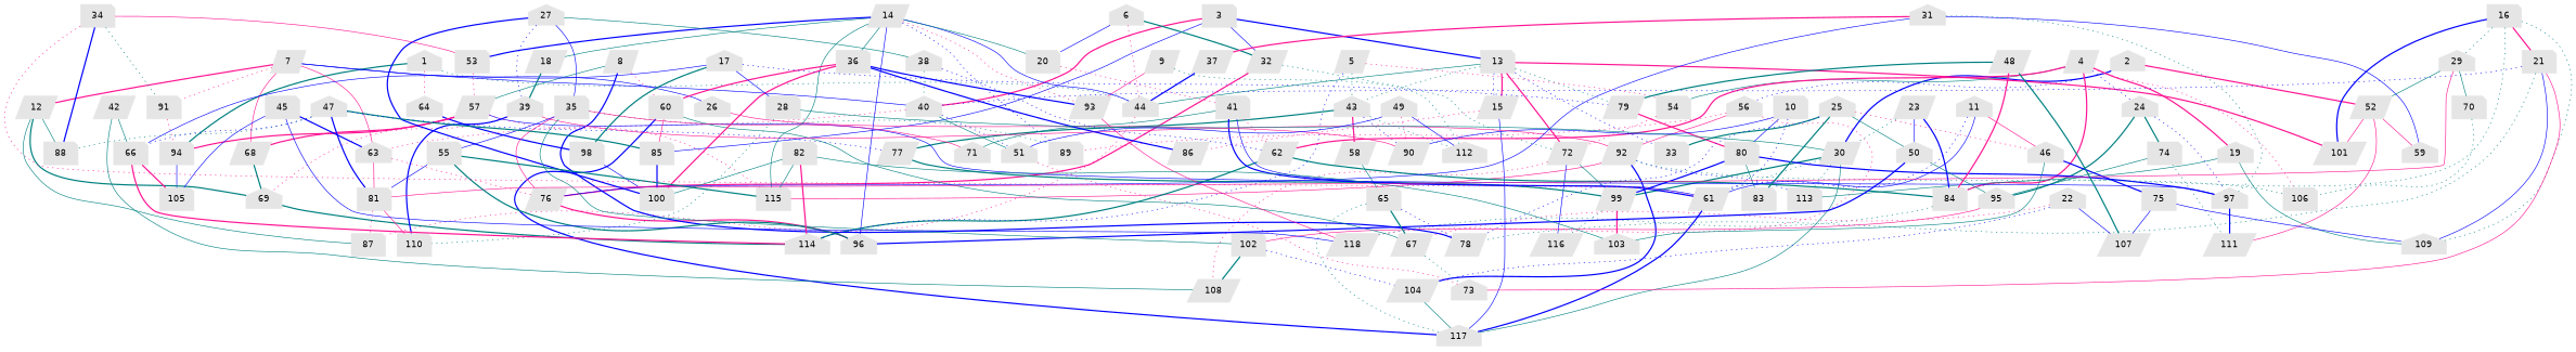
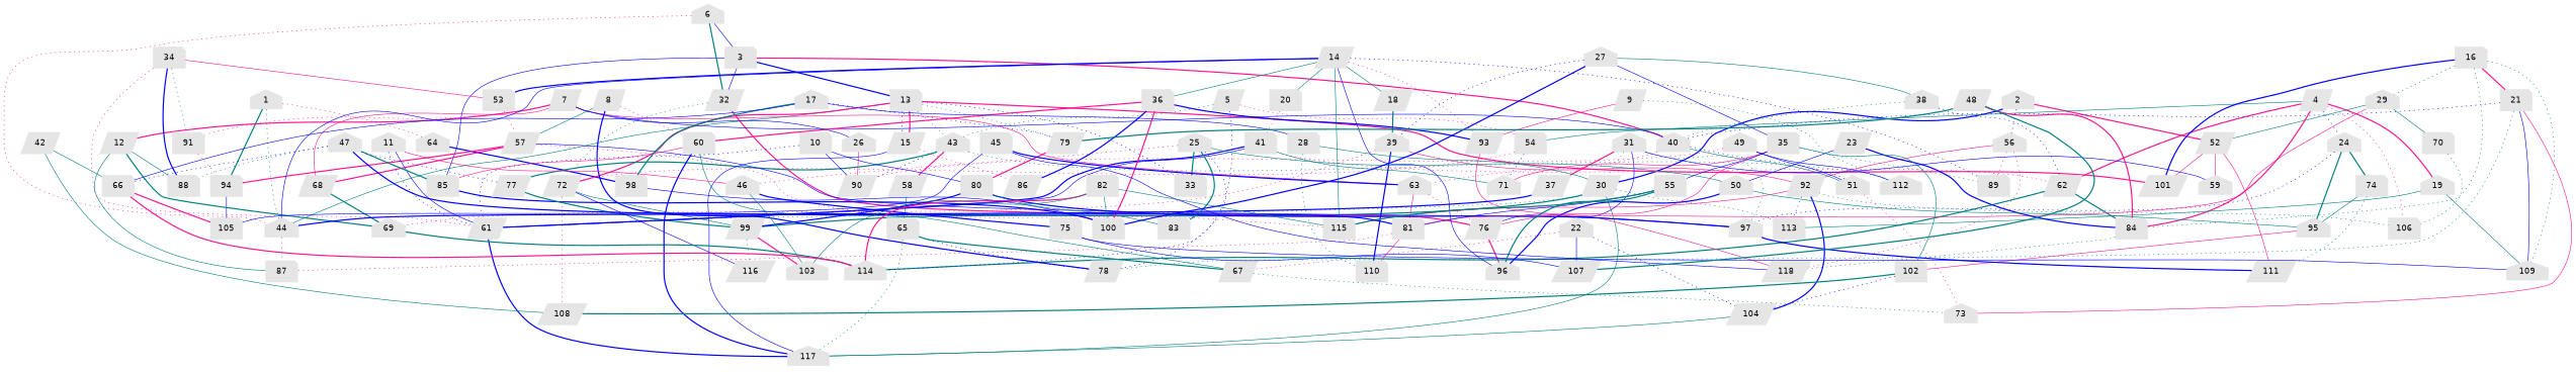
  graph {
    fontname="DejaVu Sans"
    node [color=gray90 fontname="DejaVu Sans" shape=note style=filled]
    edge [color=teal fontname="DejaVu Sans" style=solid]
    1 [shape=house]
    44 [shape=house]
    64 [shape=house]
    94
    87
    98
    105
    2 [shape=house]
    30 [shape=parallelogram]
    52 [shape=parallelogram]
    56 [shape=house]
    61 [shape=parallelogram]
    117 [shape=house]
    113
    99 [shape=parallelogram]
    101 [shape=parallelogram]
    59 [shape=house]
    111 [shape=parallelogram]
    89
    92 [shape=parallelogram]
    118 [shape=parallelogram]
    3
    13
    32 [shape=parallelogram]
    40 [shape=house]
    85
    43 [shape=house]
    15 [shape=parallelogram]
    33
    72 [shape=parallelogram]
    79 [shape=parallelogram]
    76 [shape=parallelogram]
    63 [shape=house]
    51 [shape=house]
    100
    4 [shape=parallelogram]
    19 [shape=house]
    24 [shape=house]
    54
    62 [shape=parallelogram]
    84
    106
    109 [shape=house]
    74
    95 [shape=house]
    97 [shape=house]
    71 [shape=house]
    114 [shape=house]
    5 [shape=parallelogram]
    112 [shape=house]
    90 [shape=parallelogram]
    58 [shape=parallelogram]
    77 [shape=parallelogram]
    6 [shape=house]
    20
    41
    7 [shape=parallelogram]
    12 [shape=parallelogram]
    26 [shape=house]
    68 [shape=parallelogram]
    91
    69 [shape=house]
    88
    81
    8 [shape=parallelogram]
    57 [shape=parallelogram]
    60
    78 [shape=parallelogram]
    115
    67 [shape=parallelogram]
    9 [shape=parallelogram]
    93 [shape=parallelogram]
    10
    80
    83
    11 [shape=house]
    46 [shape=house]
    75
    103 [shape=house]
    86 [shape=parallelogram]
    108 [shape=parallelogram]
    116 [shape=parallelogram]
    14 [shape=parallelogram]
    18 [shape=parallelogram]
    36
    96 [shape=house]
    53
    39 [shape=house]
    31 [shape=house]
    37 [shape=parallelogram]
    16
    21
    29 [shape=house]
    73 [shape=house]
    70
    17 [shape=house]
    28
    66
    110
    22 [shape=house]
    104 [shape=parallelogram]
    107 [shape=parallelogram]
    23 [shape=parallelogram]
    50 [shape=house]
    102
    25 [shape=house]
    27 [shape=house]
    35
    38 [shape=house]
    55
    34
    42 [shape=parallelogram]
    65
    45
    47 [shape=house]
    48 [shape=parallelogram]
    49 [shape=house]
    82
    1 -- 44 [style=dotted]
    1 -- 64 [color=deeppink style=dotted]
    1 -- 94 [style=bold]
    44 -- 87 [color=deeppink style=dotted]
    64 -- 98 [color=blue style=bold]
    94 -- 105 [color=blue]
    98 -- 100 [color=blue]
    2 -- 30 [color=blue style=bold]
    2 -- 52 [color=deeppink style=bold]
    2 -- 56 [color=blue style=dotted]
    30 -- 61 [style=dotted]
    30 -- 117
    30 -- 113 [style=dotted]
    30 -- 99 [style=bold]
    52 -- 101 [color=deeppink]
    52 -- 59 [color=deeppink]
    52 -- 111 [color=deeppink]
    56 -- 89 [color=deeppink style=dotted]
    56 -- 92 [color=deeppink]
    56 -- 118 [color=deeppink style=dotted]
    61 -- 117 [color=blue style=bold]
    99 -- 103 [color=deeppink style=bold]
    99 -- 116 [style=dotted]
    92 -- 113 [color=blue style=dotted]
    92 -- 106 [style=dotted]
    92 -- 115 [color=deeppink]
    92 -- 104 [color=blue style=bold]
    3 -- 13 [color=blue style=bold]
    3 -- 32 [color=blue]
    3 -- 40 [color=deeppink style=bold]
    3 -- 85 [color=blue]
    13 -- 44
    13 -- 101 [color=deeppink style=bold]
    13 -- 43 [style=dotted]
    13 -- 15 [color=blue style=dotted]
    13 -- 15 [color=deeppink style=bold]
    13 -- 33 [color=blue style=dotted]
    13 -- 72 [color=deeppink style=bold]
    13 -- 79 [style=dotted]
    32 -- 72 [style=dotted]
    32 -- 76 [color=deeppink style=bold]
    40 -- 63 [color=deeppink style=dotted]
    40 -- 51
    40 -- 51 [color=blue style=dotted]
    85 -- 100 [color=blue style=bold]
    43 -- 112 [style=dotted]
    43 -- 90 [color=blue style=dotted]
    43 -- 58 [color=deeppink style=bold]
    43 -- 77 [style=bold]
    15 -- 117 [color=blue]
    15 -- 86 [color=deeppink style=dotted]
    72 -- 99
    72 -- 108 [color=deeppink style=dotted]
    72 -- 116 [color=blue]
    79 -- 80 [color=deeppink style=bold]
    76 -- 96 [color=deeppink style=bold]
    63 -- 76 [color=deeppink style=dotted]
    63 -- 81 [color=deeppink]
    51 -- 73 [color=deeppink style=dotted]
    4 -- 19 [color=deeppink style=bold]
    4 -- 24 [color=blue style=dotted]
    4 -- 54
    4 -- 62 [color=deeppink style=bold]
    4 -- 84 [color=deeppink style=bold]
    4 -- 106 [color=deeppink style=dotted]
    19 -- 113
    19 -- 109
    24 -- 74 [style=bold]
    24 -- 95 [style=bold]
    24 -- 97 [color=blue style=dotted]
    54 -- 72 [color=deeppink style=dotted]
+   54 -- 71 [color=blue style=dotted]
    62 -- 84 [style=bold]
    62 -- 114 [style=bold]
    84 -- 118 [style=dotted]
    74 -- 111 [style=dotted]
    74 -- 95
    95 -- 102 [color=deeppink]
    97 -- 111 [color=blue style=bold]
    5 -- 43 [style=dotted]
    5 -- 54 [color=deeppink style=dotted]
    5 -- 114 [color=blue style=dotted]
    58 -- 65
    77 -- 99 [style=bold]
    6 -- 44 [color=deeppink style=dotted]
    6 -- 32 [style=bold]
-   6 -- 20 [color=blue]
+   6 -- 3 [color=blue]
    20 -- 41 [color=deeppink style=dotted]
    41 -- 61 [color=blue style=bold]
    41 -- 61 [color=blue]
    41 -- 62 [color=deeppink style=dotted]
    41 -- 71
    7 -- 40 [color=blue]
    7 -- 63 [color=deeppink]
    7 -- 12 [color=deeppink style=bold]
    7 -- 26 [color=blue]
    7 -- 68 [color=deeppink]
    7 -- 91 [color=deeppink style=dotted]
    12 -- 87
    12 -- 69 [style=bold]
    12 -- 88
    26 -- 90 [color=deeppink]
    68 -- 69 [style=bold]
    91 -- 94 [color=deeppink style=dotted]
    69 -- 114 [style=bold]
    81 -- 87 [color=deeppink style=dotted]
    81 -- 110 [color=deeppink]
    8 -- 57
    8 -- 60 [color=deeppink style=dotted]
    8 -- 78 [color=blue style=bold]
    57 -- 94 [color=deeppink style=bold]
    57 -- 97 [color=blue]
    57 -- 68 [color=deeppink style=bold]
    57 -- 115 [color=deeppink style=dotted]
    60 -- 117 [color=blue style=bold]
    60 -- 85 [color=deeppink]
    60 -- 67
    67 -- 73 [style=dotted]
    9 -- 112 [style=dotted]
    9 -- 93 [color=deeppink]
    93 -- 118 [color=deeppink]
    10 -- 61 [color=blue style=dotted]
    10 -- 90 [color=blue]
    10 -- 80 [color=blue]
    80 -- 99 [color=blue style=bold]
    80 -- 97 [color=blue style=bold]
    80 -- 83
    11 -- 61 [color=blue style=dotted]
    11 -- 61 [color=blue]
    11 -- 46 [color=deeppink]
    46 -- 75 [color=blue style=bold]
    46 -- 103
    75 -- 109 [color=blue]
    75 -- 107 [color=blue]
    14 -- 44 [color=blue]
    14 -- 89 [color=blue style=dotted]
    14 -- 20
    14 -- 115
    14 -- 93 [color=deeppink style=dotted]
    14 -- 18
    14 -- 36
    14 -- 96 [color=blue]
    14 -- 53 [color=blue style=bold]
    18 -- 39 [style=bold]
    36 -- 100 [color=deeppink style=bold]
    36 -- 60 [color=deeppink style=bold]
    36 -- 93 [color=blue style=bold]
    36 -- 86 [color=blue style=bold]
    53 -- 57 [color=deeppink style=dotted]
    39 -- 92 [color=deeppink]
    39 -- 69 [color=deeppink style=dotted]
    39 -- 110 [color=blue style=bold]
    31 -- 59 [color=blue]
    31 -- 76 [color=blue]
    31 -- 97 [style=dotted]
    31 -- 37 [color=deeppink style=bold]
    37 -- 44 [color=blue style=bold]
    16 -- 101 [color=blue style=bold]
    16 -- 84 [style=dotted]
    16 -- 109 [style=dotted]
    16 -- 21 [color=deeppink style=bold]
    16 -- 29 [style=dotted]
    21 -- 40 [color=blue style=dotted]
    21 -- 109 [color=blue]
    21 -- 78 [style=dotted]
    21 -- 73 [color=deeppink]
    29 -- 52
    29 -- 81 [color=deeppink]
    29 -- 70
    70 -- 106 [style=dotted]
    17 -- 98 [style=bold]
    17 -- 79 [color=blue style=dotted]
    17 -- 28 [color=blue]
    17 -- 66 [color=blue]
    28 -- 30
    28 -- 110 [style=dotted]
    66 -- 105 [color=deeppink style=bold]
    66 -- 114 [color=deeppink style=bold]
    22 -- 67 [color=deeppink style=dotted]
    22 -- 104 [color=blue style=dotted]
    22 -- 107 [color=blue]
    104 -- 117
-   23 -- 30 [style=dotted]
+   31 -- 30 [style=dotted]
    23 -- 84 [color=blue style=bold]
    23 -- 50 [color=blue]
    50 -- 95
    50 -- 96 [color=blue style=bold]
    102 -- 108 [style=bold]
    102 -- 104 [color=blue style=dotted]
    25 -- 33 [style=bold]
    25 -- 78 [color=blue style=dotted]
    25 -- 83 [style=bold]
    25 -- 46 [color=deeppink style=dotted]
    25 -- 50
    27 -- 100 [color=blue style=bold]
    27 -- 39 [color=blue style=dotted]
    27 -- 35 [color=blue]
    27 -- 38
    35 -- 89 [style=dotted]
    35 -- 76 [color=deeppink]
    35 -- 71 [color=deeppink]
    35 -- 102
    35 -- 55 [color=blue]
    38 -- 40 [style=dotted]
    38 -- 62 [color=blue style=dotted]
    55 -- 81 [color=blue]
    55 -- 115 [style=bold]
    55 -- 96 [style=bold]
    34 -- 61 [color=deeppink style=dotted]
    34 -- 91 [style=dotted]
    34 -- 88 [color=blue style=bold]
    34 -- 53 [color=deeppink]
    42 -- 108
    42 -- 66
    65 -- 117 [style=dotted]
    65 -- 78 [color=blue style=dotted]
    65 -- 67 [style=bold]
    45 -- 105 [color=blue]
    45 -- 118 [color=blue]
    45 -- 63 [color=blue style=bold]
    47 -- 85 [style=bold]
    47 -- 77 [color=blue style=dotted]
    47 -- 88 [style=dotted]
    47 -- 81 [color=blue style=bold]
    47 -- 66 [color=blue style=dotted]
    48 -- 79 [style=bold]
    48 -- 84 [color=deeppink style=bold]
    48 -- 107 [style=bold]
    49 -- 51 [color=blue]
    49 -- 112 [color=blue]
    49 -- 90 [color=deeppink style=dotted]
    82 -- 100
    82 -- 114 [color=deeppink style=bold]
    82 -- 115
    82 -- 103
  }
